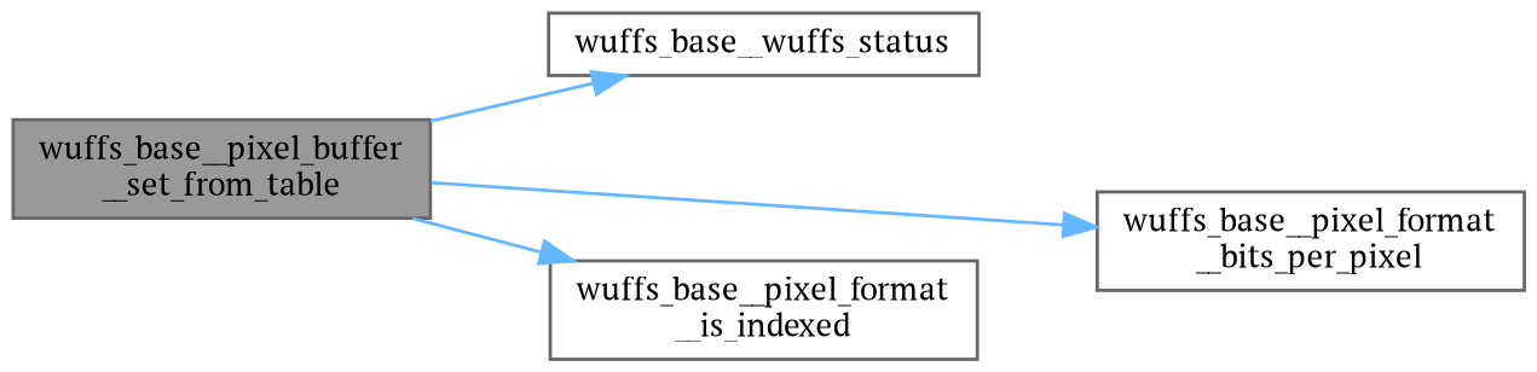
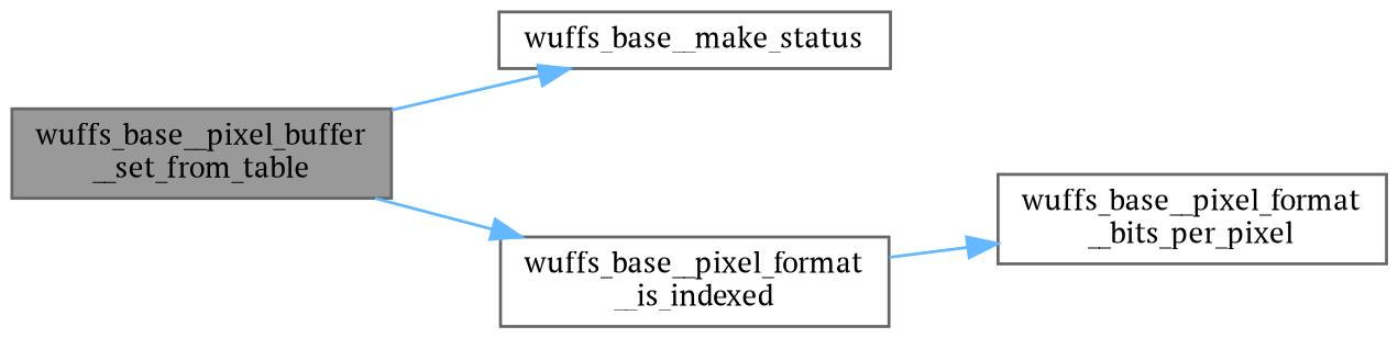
  digraph {
    fontname="PT Serif"
    rankdir=LR
    node [color=grey40 fillcolor=white fontname="PT Serif" fontsize=10 shape=box style=filled]
    edge [color=steelblue1 fontname="PT Serif" fontsize=10 labelfontname=Helvetica labelfontsize=10 style=solid]
    n1 [color=gray40 fillcolor=grey60 fontcolor=black height=0.2 label="wuffs_base__pixel_buffer\l__set_from_table" width=0.4]
-   n2 [height=0.2 label=wuffs_base__wuffs_status width=0.4]
+   n2 [height=0.2 label=wuffs_base__make_status width=0.4]
    n3 [height=0.2 label="wuffs_base__pixel_format\l__bits_per_pixel" width=0.4]
    n4 [height=0.2 label="wuffs_base__pixel_format\l__is_indexed" width=0.4]
    n1 -> n2
-   n1 -> n3
+   n4 -> n3
    n1 -> n4
  }
